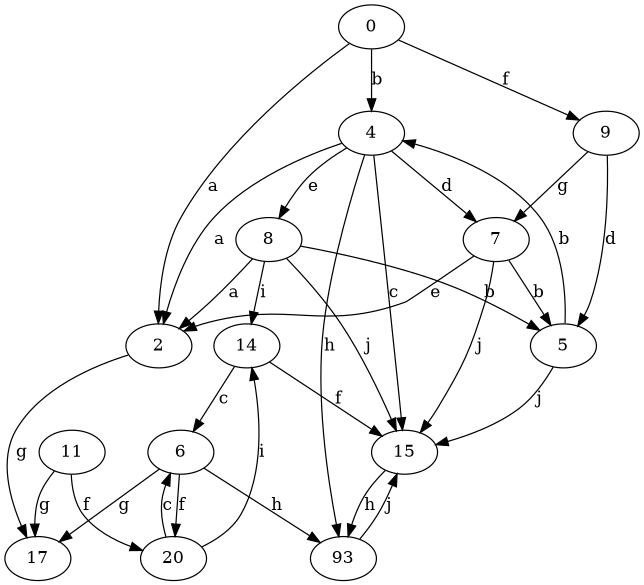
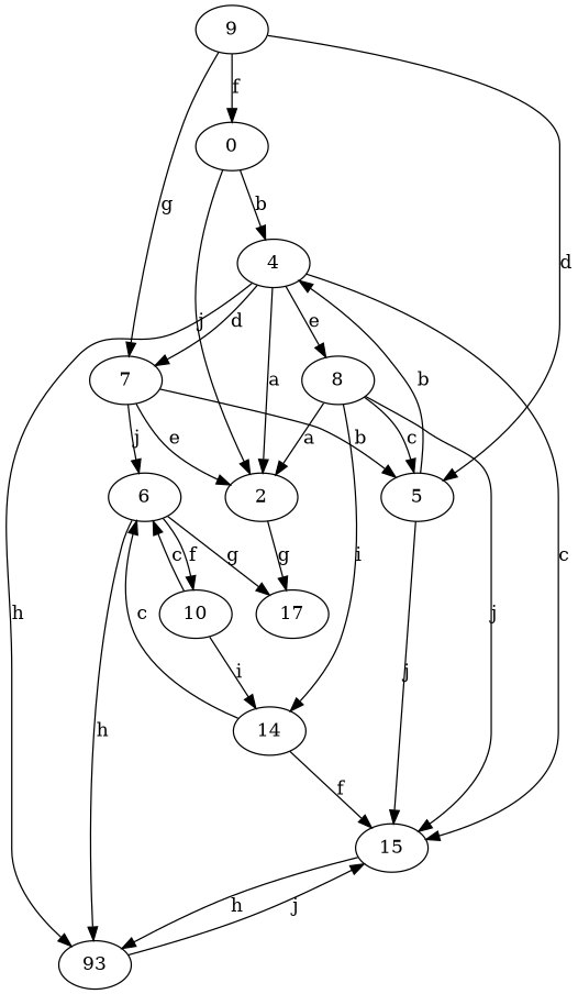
  strict digraph {
    n1 [label=17]
    2
    4
    7
    8
    n6 [label=93]
    15
    5
    14
    6
-   10 [label=20]
+   10
    0
    9
-   11
    2 -> n1 [label=g]
    4 -> 2 [label=a]
    4 -> 7 [label=d]
    4 -> 8 [label=e]
    4 -> n6 [label=h]
    4 -> 15 [label=c]
    7 -> 2 [label=e]
-   7 -> 15 [label=j]
+   7 -> 6 [label=j]
    7 -> 5 [label=b]
    8 -> 2 [label=a]
    8 -> 15 [label=j]
-   8 -> 5 [label=b]
+   8 -> 5 [label=c]
    8 -> 14 [label=i]
    n6 -> 15 [label=j]
    15 -> n6 [label=h]
    5 -> 4 [label=b]
    5 -> 15 [label=j]
    14 -> 15 [label=f]
    14 -> 6 [label=c]
    6 -> n1 [label=g]
    6 -> n6 [label=h]
    6 -> 10 [label=f]
    10 -> 14 [label=i]
    10 -> 6 [label=c]
-   0 -> 2 [label=a]
+   0 -> 2 [label=j]
    0 -> 4 [label=b]
-   0 -> 9 [label=f]
+   9 -> 0 [label=f]
    9 -> 7 [label=g]
    9 -> 5 [label=d]
-   11 -> n1 [label=g]
-   11 -> 10 [label=f]
  }
